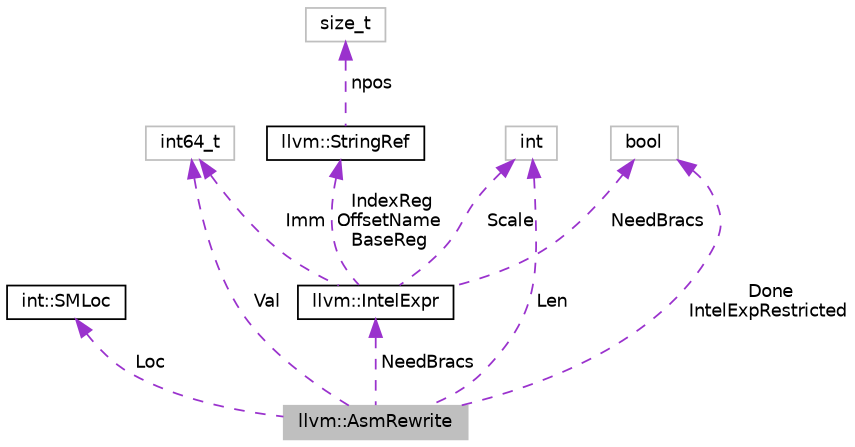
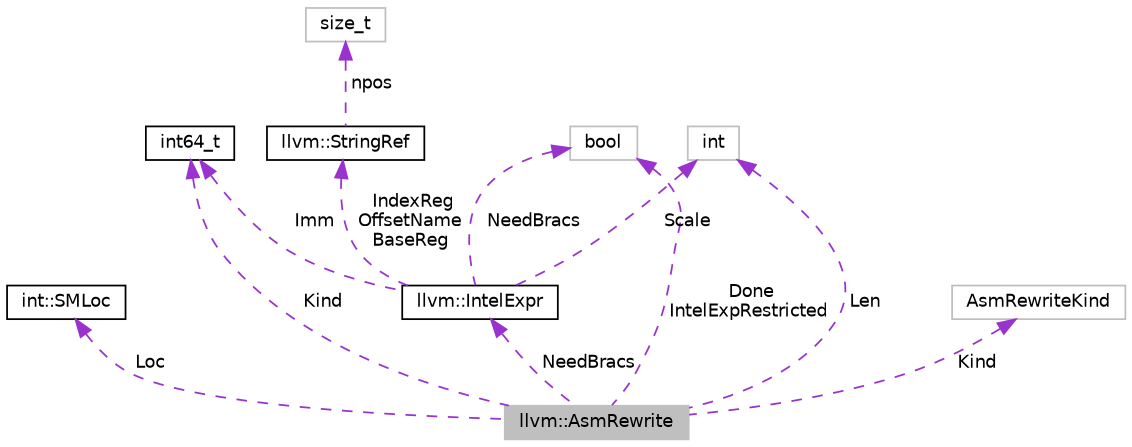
  digraph {
    node [color=grey75 fontname=Helvetica fontsize=10 shape=record]
    edge [color=darkorchid3 dir=back fontname=Helvetica fontsize=10 labelfontname=Helvetica labelfontsize=10 style=dashed]
    n1 [fillcolor=grey75 fontcolor=black height=0.2 label="llvm::AsmRewrite" style=filled width=0.4]
    n2 [color=black height=0.2 label="int::SMLoc" width=0.4]
    n3 [color=black height=0.2 label="llvm::IntelExpr" width=0.4]
-   n4 [height=0.2 label=int64_t width=0.4]
+   n4 [color=black height=0.2 label=int64_t width=0.4]
    n5 [height=0.2 label=bool width=0.4]
    n6 [height=0.2 label=int width=0.4]
    n7 [color=black height=0.2 label="llvm::StringRef" width=0.4]
    n8 [height=0.2 label=size_t width=0.4]
+   n9 [height=0.2 label=AsmRewriteKind width=0.4]
    n2 -> n1 [label=" Loc"]
    n3 -> n1 [label=" NeedBracs"]
-   n4 -> n1 [label=" Val"]
+   n4 -> n1 [label=" Kind"]
    n4 -> n3 [label=" Imm"]
    n5 -> n1 [label=" Done\nIntelExpRestricted"]
    n5 -> n3 [label=" NeedBracs"]
    n6 -> n1 [label=" Len"]
    n6 -> n3 [label=" Scale"]
    n7 -> n3 [label=" IndexReg\nOffsetName\nBaseReg"]
    n8 -> n7 [label=" npos"]
+   n9 -> n1 [label=" Kind"]
  }
